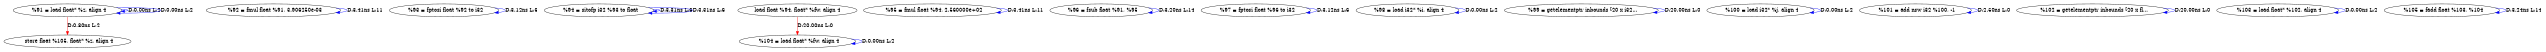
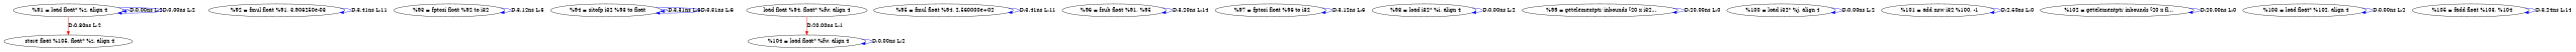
  digraph {
    fontname="DejaVu Serif"
    node [fontname="DejaVu Serif"]
    edge [color=blue fontname="DejaVu Serif"]
    n1 [label="  %91 = load float* %z, align 4"]
    n2 [label="  store float %105, float* %z, align 4"]
    n3 [label="  %92 = fmul float %91, 3.906250e-03"]
    n4 [label="  %93 = fptosi float %92 to i32"]
    n5 [label="  %94 = sitofp i32 %93 to float"]
    n6 [label="  %104 = load float* %fw, align 4"]
    n7 [label="load float %94, float* %fw, align 4"]
    n8 [label="  %95 = fmul float %94, 2.560000e+02"]
    n9 [label="  %96 = fsub float %91, %95"]
    n10 [label="  %97 = fptosi float %96 to i32"]
    n11 [label="  %98 = load i32* %i, align 4"]
    n12 [label="  %99 = getelementptr inbounds [20 x i32..."]
    n13 [label="  %100 = load i32* %j, align 4"]
    n14 [label="  %101 = add nsw i32 %100, -1"]
    n15 [label="  %102 = getelementptr inbounds [20 x fl..."]
    n16 [label="  %103 = load float* %102, align 4"]
    n17 [label="  %105 = fadd float %103, %104"]
    n1 -> n1 [label="D:0.00ns L:2"]
    n1 -> n1 [label="D:0.00ns L:2"]
    n1 -> n2 [color=red label="D:0.80ns L:2"]
    n3 -> n3 [label="D:3.41ns L:11"]
    n4 -> n4 [label="D:3.12ns L:6"]
    n5 -> n5 [label="D:3.31ns L:6"]
    n5 -> n5 [label="D:3.31ns L:6"]
    n6 -> n6 [label="D:0.00ns L:2"]
-   n7 -> n6 [color=red label="D:20.00ns L:0"]
+   n7 -> n6 [color=red label="D:20.00ns L:1"]
    n8 -> n8 [label="D:3.41ns L:11"]
    n9 -> n9 [label="D:3.20ns L:14"]
    n10 -> n10 [label="D:3.12ns L:6"]
    n11 -> n11 [label="D:0.00ns L:2"]
    n12 -> n12 [label="D:20.00ns L:0"]
    n13 -> n13 [label="D:0.00ns L:2"]
    n14 -> n14 [label="D:2.50ns L:0"]
    n15 -> n15 [label="D:20.00ns L:0"]
    n16 -> n16 [label="D:0.00ns L:2"]
    n17 -> n17 [label="D:3.24ns L:14"]
  }
